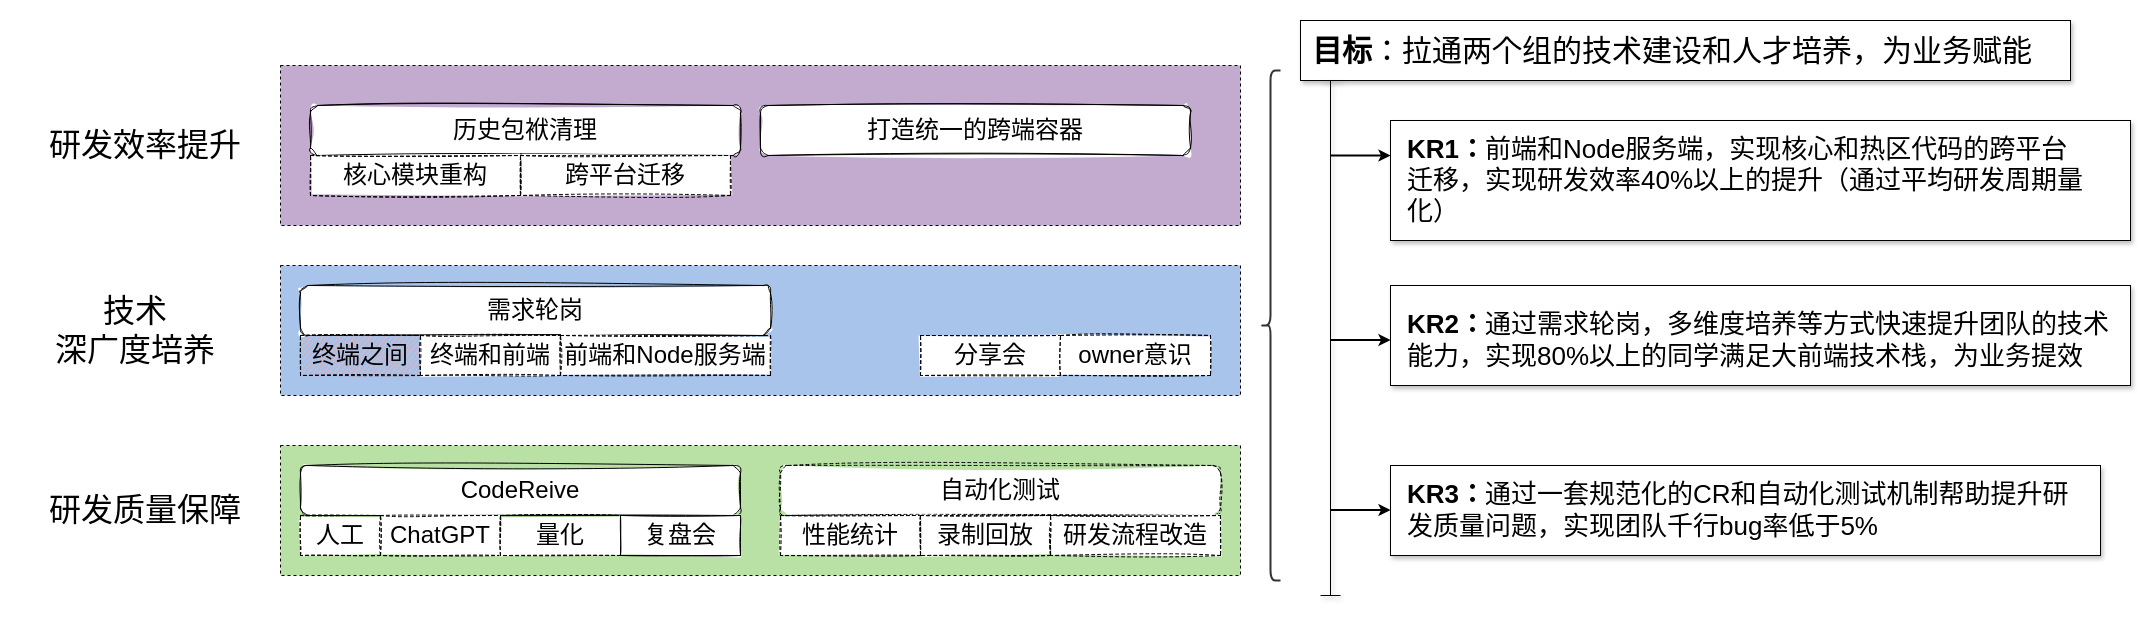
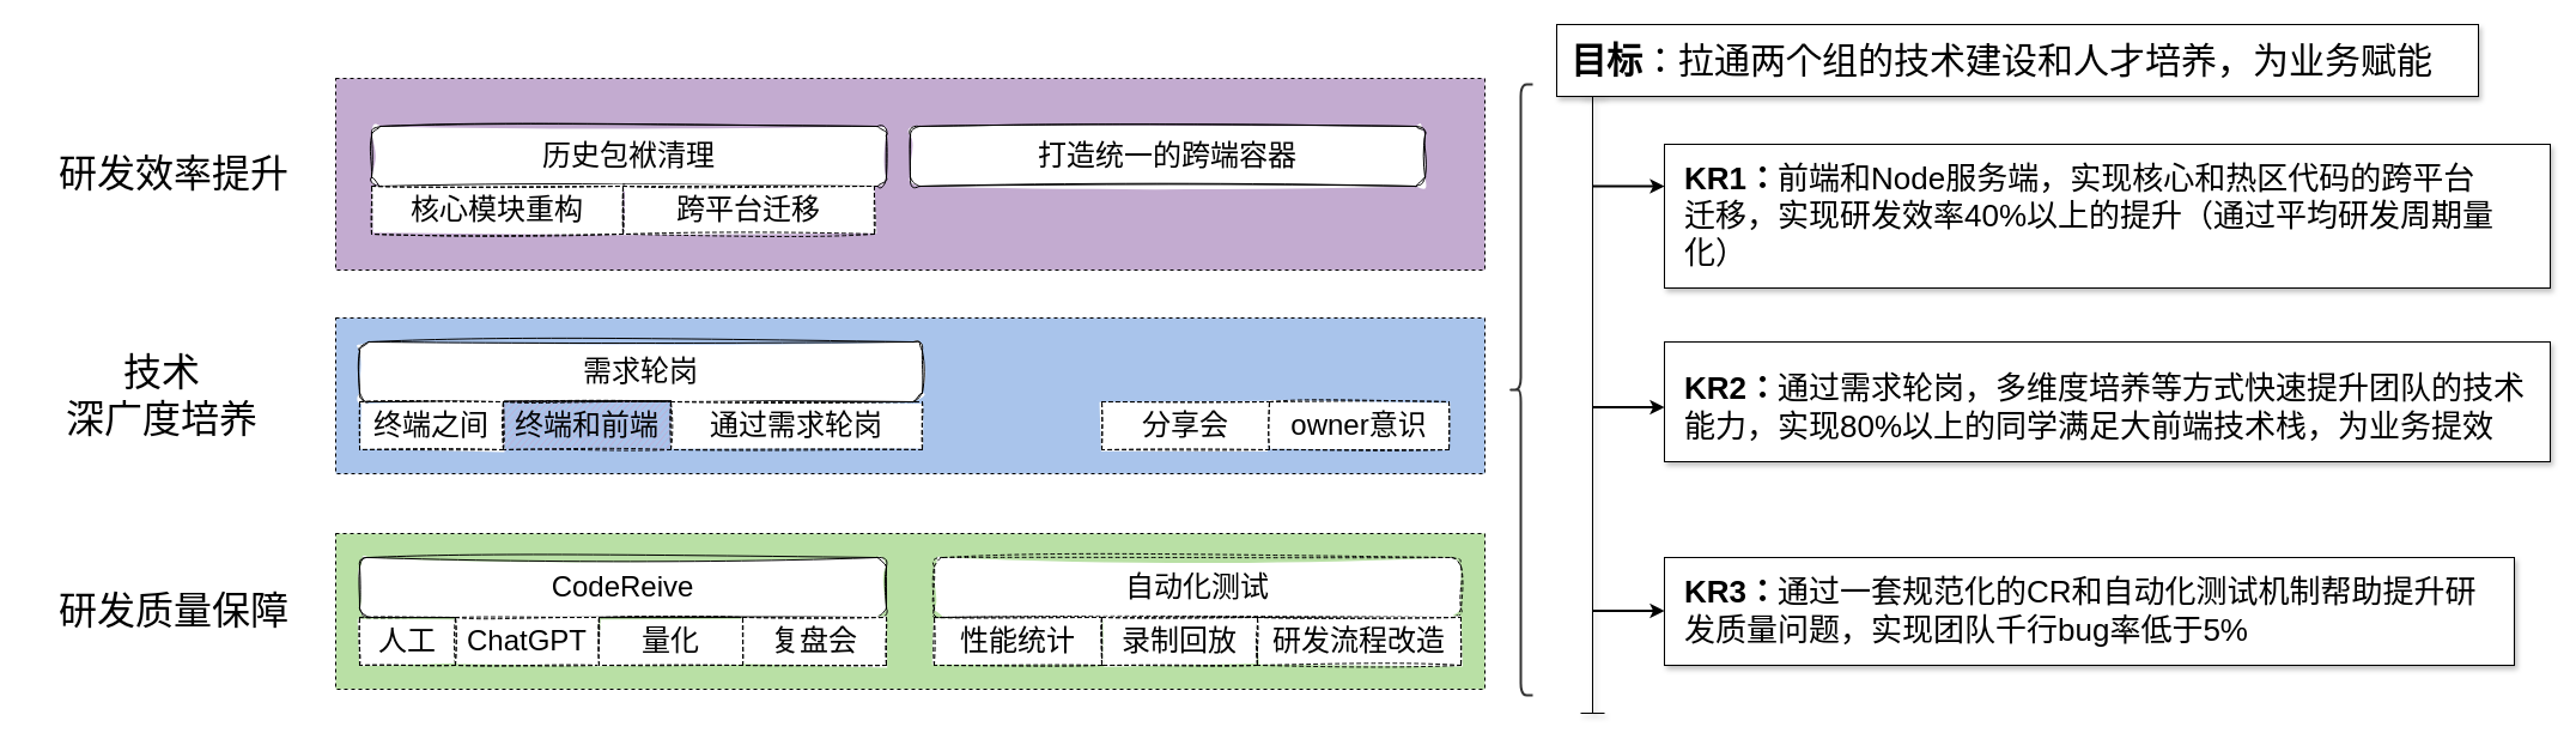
  <mxCell id="0" />
  <mxCell id="1" parent="0" />
  <mxCell id="2" value="" style="rounded=0;whiteSpace=wrap;html=1;dashed=1;fillColor=#A9C4EB;" parent="1" vertex="1"><mxGeometry x="280" y="265" width="960" height="130" as="geometry" /></mxCell>
  <mxCell id="3" value="" style="rounded=0;whiteSpace=wrap;html=1;dashed=1;fillColor=#B9E0A5;" parent="1" vertex="1"><mxGeometry x="280" y="445" width="960" height="130" as="geometry" /></mxCell>
  <mxCell id="4" value="&lt;font style=&quot;font-size: 24px;&quot;&gt;CodeReive&lt;/font&gt;" style="rounded=1;whiteSpace=wrap;html=1;sketch=1;curveFitting=1;jiggle=2;" parent="1" vertex="1"><mxGeometry x="300" y="465" width="440" height="50" as="geometry" /></mxCell>
  <mxCell id="5" value="人工" style="rounded=0;whiteSpace=wrap;html=1;sketch=1;fontSize=24;dashed=1;" parent="1" vertex="1"><mxGeometry x="300" y="515" width="80" height="40" as="geometry" /></mxCell>
  <mxCell id="6" value="ChatGPT" style="rounded=0;whiteSpace=wrap;html=1;sketch=1;fontSize=24;dashed=1;" parent="1" vertex="1"><mxGeometry x="380" y="515" width="120" height="40" as="geometry" /></mxCell>
  <mxCell id="7" value="量化" style="rounded=0;whiteSpace=wrap;html=1;sketch=1;fontSize=24;dashed=1;" parent="1" vertex="1"><mxGeometry x="500" y="515" width="120" height="40" as="geometry" /></mxCell>
- <mxCell id="8" value="复盘会" style="rounded=0;whiteSpace=wrap;html=1;sketch=1;fontSize=24;dashed=0;" parent="1" vertex="1"><mxGeometry x="620" y="515" width="120" height="40" as="geometry" /></mxCell>
+ <mxCell id="8" value="复盘会" style="rounded=0;whiteSpace=wrap;html=1;sketch=1;fontSize=24;dashed=1;" parent="1" vertex="1"><mxGeometry x="620" y="515" width="120" height="40" as="geometry" /></mxCell>
  <mxCell id="9" value="&lt;font style=&quot;font-size: 24px;&quot;&gt;自动化测试&lt;/font&gt;" style="rounded=1;whiteSpace=wrap;html=1;sketch=1;curveFitting=1;jiggle=2;dashed=1;" parent="1" vertex="1"><mxGeometry x="780" y="465" width="440" height="50" as="geometry" /></mxCell>
  <mxCell id="10" value="性能统计" style="rounded=0;whiteSpace=wrap;html=1;sketch=1;fontSize=24;dashed=1;" parent="1" vertex="1"><mxGeometry x="780" y="515" width="140" height="40" as="geometry" /></mxCell>
  <mxCell id="11" value="录制回放" style="rounded=0;whiteSpace=wrap;html=1;sketch=1;fontSize=24;dashed=1;" parent="1" vertex="1"><mxGeometry x="920" y="515" width="130" height="40" as="geometry" /></mxCell>
  <mxCell id="12" value="研发流程改造" style="rounded=0;whiteSpace=wrap;html=1;sketch=1;fontSize=24;dashed=1;" parent="1" vertex="1"><mxGeometry x="1050" y="515" width="170" height="40" as="geometry" /></mxCell>
  <mxCell id="13" value="&lt;font style=&quot;font-size: 24px;&quot;&gt;需求轮岗&lt;/font&gt;" style="rounded=1;whiteSpace=wrap;html=1;sketch=1;curveFitting=1;jiggle=2;" parent="1" vertex="1"><mxGeometry x="300" y="285" width="470" height="50" as="geometry" /></mxCell>
- <mxCell id="14" value="终端之间" style="rounded=0;whiteSpace=wrap;html=1;sketch=1;fontSize=24;dashed=1;fillColor=#f19c99;" parent="1" vertex="1"><mxGeometry x="300" y="335" width="120" height="40" as="geometry" /></mxCell>
- <mxCell id="15" value="终端和前端" style="rounded=0;whiteSpace=wrap;html=1;sketch=1;fontSize=24;dashed=1;" parent="1" vertex="1"><mxGeometry x="420" y="335" width="140" height="40" as="geometry" /></mxCell>
- <mxCell id="16" value="前端和Node服务端" style="rounded=0;whiteSpace=wrap;html=1;sketch=1;fontSize=24;dashed=1;" parent="1" vertex="1"><mxGeometry x="560" y="335" width="210" height="40" as="geometry" /></mxCell>
+ <mxCell id="14" value="终端之间" style="rounded=0;whiteSpace=wrap;html=1;sketch=1;fontSize=24;dashed=1;" parent="1" vertex="1"><mxGeometry x="300" y="335" width="120" height="40" as="geometry" /></mxCell>
+ <mxCell id="15" value="终端和前端" style="rounded=0;whiteSpace=wrap;html=1;sketch=1;fontSize=24;dashed=1;fillColor=#c3abd0;" parent="1" vertex="1"><mxGeometry x="420" y="335" width="140" height="40" as="geometry" /></mxCell>
+ <mxCell id="16" value="通过需求轮岗" style="rounded=0;whiteSpace=wrap;html=1;sketch=1;fontSize=24;dashed=1;" parent="1" vertex="1"><mxGeometry x="560" y="335" width="210" height="40" as="geometry" /></mxCell>
  <mxCell id="17" value="分享会" style="rounded=0;whiteSpace=wrap;html=1;sketch=1;fontSize=24;dashed=1;" parent="1" vertex="1"><mxGeometry x="920" y="335" width="140" height="40" as="geometry" /></mxCell>
  <mxCell id="18" value="owner意识" style="rounded=0;whiteSpace=wrap;html=1;sketch=1;fontSize=24;dashed=1;" parent="1" vertex="1"><mxGeometry x="1060" y="335" width="150" height="40" as="geometry" /></mxCell>
  <mxCell id="19" value="" style="rounded=0;whiteSpace=wrap;html=1;dashed=1;fillColor=#C3ABD0;" parent="1" vertex="1"><mxGeometry x="280" y="65" width="960" height="160" as="geometry" /></mxCell>
  <mxCell id="20" value="&lt;span style=&quot;font-size: 24px;&quot;&gt;历史包袱清理&lt;/span&gt;" style="rounded=1;whiteSpace=wrap;html=1;sketch=1;curveFitting=1;jiggle=2;" parent="1" vertex="1"><mxGeometry x="310" y="105" width="430" height="50" as="geometry" /></mxCell>
  <mxCell id="21" value="核心模块重构" style="rounded=0;whiteSpace=wrap;html=1;sketch=1;fontSize=24;dashed=1;" parent="1" vertex="1"><mxGeometry x="310" y="155" width="210" height="40" as="geometry" /></mxCell>
  <mxCell id="22" value="跨平台迁移" style="rounded=0;whiteSpace=wrap;html=1;sketch=1;fontSize=24;dashed=1;" parent="1" vertex="1"><mxGeometry x="520" y="155" width="210" height="40" as="geometry" /></mxCell>
  <mxCell id="23" value="&lt;span style=&quot;font-size: 24px;&quot;&gt;打造统一的跨端容器&lt;/span&gt;" style="rounded=1;whiteSpace=wrap;html=1;sketch=1;curveFitting=1;jiggle=2;" parent="1" vertex="1"><mxGeometry x="760" y="105" width="430" height="50" as="geometry" /></mxCell>
  <mxCell id="24" value="研发质量保障" style="text;html=1;strokeColor=none;fillColor=none;align=center;verticalAlign=middle;whiteSpace=wrap;rounded=0;dashed=1;fontSize=32;" parent="1" vertex="1"><mxGeometry x="40" y="495" width="210" height="30" as="geometry" /></mxCell>
  <mxCell id="25" value="技术&lt;br&gt;深广度培养" style="text;html=1;strokeColor=none;fillColor=none;align=center;verticalAlign=middle;whiteSpace=wrap;rounded=0;dashed=1;fontSize=32;" parent="1" vertex="1"><mxGeometry x="20" y="315" width="230" height="30" as="geometry" /></mxCell>
  <mxCell id="26" value="研发效率提升" style="text;html=1;strokeColor=none;fillColor=none;align=center;verticalAlign=middle;whiteSpace=wrap;rounded=0;dashed=1;fontSize=32;" parent="1" vertex="1"><mxGeometry x="30" y="130" width="230" height="30" as="geometry" /></mxCell>
  <mxCell id="27" value="" style="shape=curlyBracket;whiteSpace=wrap;html=1;rounded=1;labelPosition=left;verticalLabelPosition=middle;align=right;verticalAlign=middle;fontSize=32;fillColor=#C3ABD0;strokeWidth=2;strokeColor=#333333;" parent="1" vertex="1"><mxGeometry x="1260" y="70" width="20" height="510" as="geometry" /></mxCell>
  <mxCell id="28" value="" style="rounded=0;whiteSpace=wrap;html=1;fontSize=28;glass=0;shadow=1;" parent="1" vertex="1"><mxGeometry x="1300" y="20" width="770" height="60" as="geometry" /></mxCell>
  <mxCell id="29" value="&lt;font style=&quot;font-size: 30px;&quot;&gt;&lt;b&gt;目标&lt;/b&gt;：拉通两个组的技术建设和人才培养，为业务赋能&lt;/font&gt;" style="text;html=1;strokeColor=none;fillColor=none;align=left;verticalAlign=middle;whiteSpace=wrap;rounded=0;shadow=1;glass=0;sketch=0;fontSize=24;" parent="1" vertex="1"><mxGeometry x="1310" y="35" width="730" height="30" as="geometry" /></mxCell>
  <mxCell id="30" value="" style="rounded=0;whiteSpace=wrap;html=1;fontSize=28;glass=0;shadow=1;" parent="1" vertex="1"><mxGeometry x="1390" y="120" width="740" height="120" as="geometry" /></mxCell>
  <mxCell id="31" value="&lt;font style=&quot;font-size: 26px;&quot;&gt;&lt;b&gt;KR1：&lt;/b&gt;前端和Node服务端，实现核心和热区代码的跨平台迁移，实现研发效率40%以上的提升（通过平均研发周期量化）&lt;/font&gt;" style="text;html=1;strokeColor=none;fillColor=none;align=left;verticalAlign=middle;whiteSpace=wrap;rounded=0;shadow=1;glass=0;sketch=0;fontSize=24;" parent="1" vertex="1"><mxGeometry x="1405" y="140" width="680" height="80" as="geometry" /></mxCell>
  <mxCell id="32" value="" style="rounded=0;whiteSpace=wrap;html=1;fontSize=28;glass=0;shadow=1;" parent="1" vertex="1"><mxGeometry x="1390" y="285" width="740" height="100" as="geometry" /></mxCell>
  <mxCell id="33" value="&lt;font style=&quot;font-size: 26px;&quot;&gt;&lt;b&gt;KR2：&lt;/b&gt;通过需求轮岗，多维度培养等方式快速提升团队的技术能力，实现80%以上的同学满足大前端技术栈，为业务提效&lt;/font&gt;" style="text;html=1;strokeColor=none;fillColor=none;align=left;verticalAlign=middle;whiteSpace=wrap;rounded=0;shadow=1;glass=0;sketch=0;fontSize=24;" parent="1" vertex="1"><mxGeometry x="1405" y="305" width="705" height="70" as="geometry" /></mxCell>
  <mxCell id="34" value="" style="rounded=0;whiteSpace=wrap;html=1;fontSize=28;glass=0;shadow=1;" parent="1" vertex="1"><mxGeometry x="1390" y="465" width="710" height="90" as="geometry" /></mxCell>
  <mxCell id="35" value="&lt;font style=&quot;font-size: 26px;&quot;&gt;&lt;b&gt;KR3：&lt;/b&gt;通过一套规范化的CR和自动化测试机制帮助提升研发质量问题，实现团队千行bug率低于5%&lt;/font&gt;" style="text;html=1;strokeColor=none;fillColor=none;align=left;verticalAlign=middle;whiteSpace=wrap;rounded=0;shadow=1;glass=0;sketch=0;fontSize=24;" parent="1" vertex="1"><mxGeometry x="1405" y="485" width="680" height="50" as="geometry" /></mxCell>
  <mxCell id="36" value="" style="shape=crossbar;whiteSpace=wrap;html=1;rounded=1;direction=south;shadow=1;glass=0;sketch=0;fontSize=26;fillColor=#F19C99;gradientColor=none;" parent="1" vertex="1"><mxGeometry x="1320" y="80" width="20" height="515" as="geometry" /></mxCell>
  <mxCell id="37" value="" style="endArrow=classic;html=1;rounded=1;fontSize=26;fillColor=#666666;strokeWidth=2;" parent="1" edge="1"><mxGeometry width="50" height="50" relative="1" as="geometry"><mxPoint x="1330" y="155" as="sourcePoint" /><mxPoint x="1390" y="155" as="targetPoint" /></mxGeometry></mxCell>
  <mxCell id="38" value="" style="endArrow=classic;html=1;rounded=1;fontSize=26;fillColor=#666666;strokeWidth=2;" parent="1" edge="1"><mxGeometry width="50" height="50" relative="1" as="geometry"><mxPoint x="1330" y="339.5" as="sourcePoint" /><mxPoint x="1390" y="339.5" as="targetPoint" /></mxGeometry></mxCell>
  <mxCell id="39" value="" style="endArrow=classic;html=1;rounded=1;fontSize=26;fillColor=#666666;strokeWidth=2;" parent="1" edge="1"><mxGeometry width="50" height="50" relative="1" as="geometry"><mxPoint x="1330" y="509.5" as="sourcePoint" /><mxPoint x="1390" y="509.5" as="targetPoint" /></mxGeometry></mxCell>
